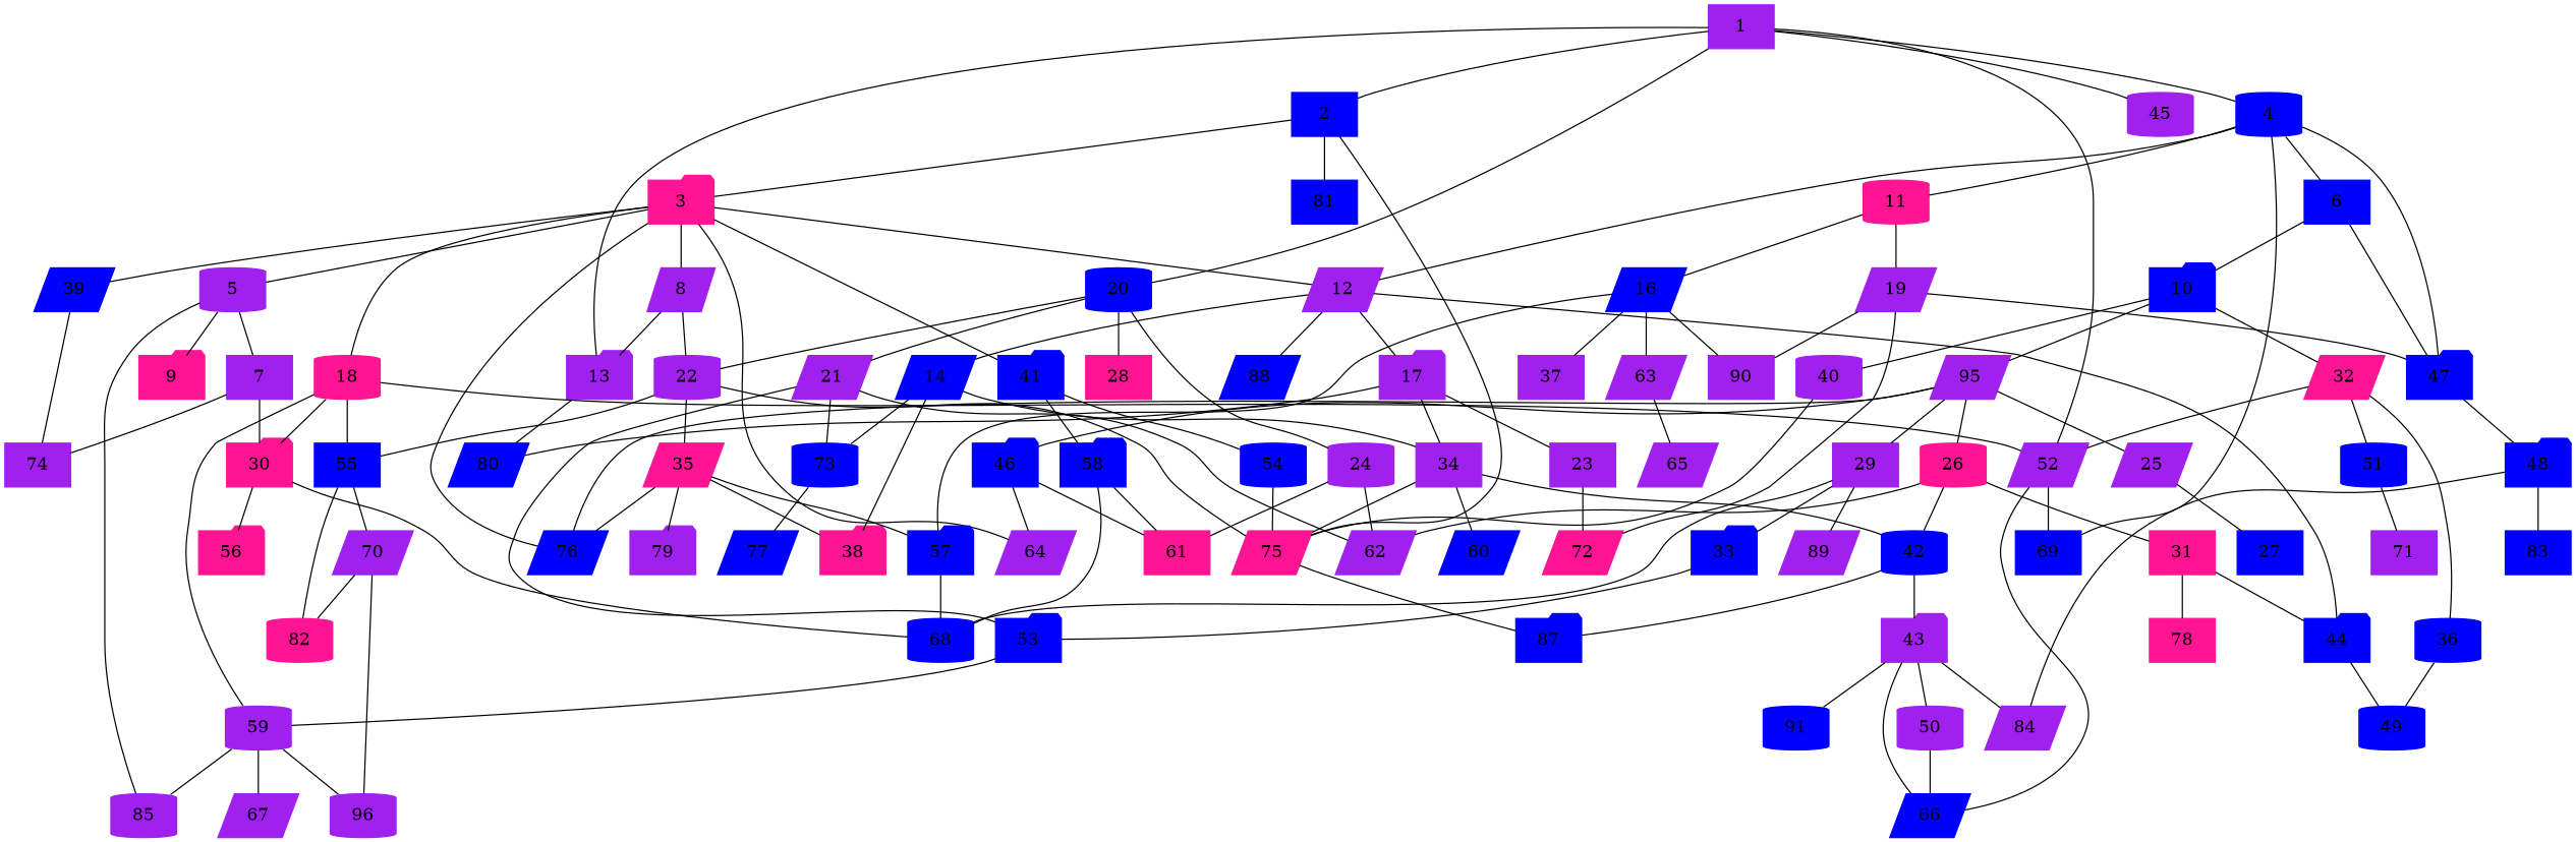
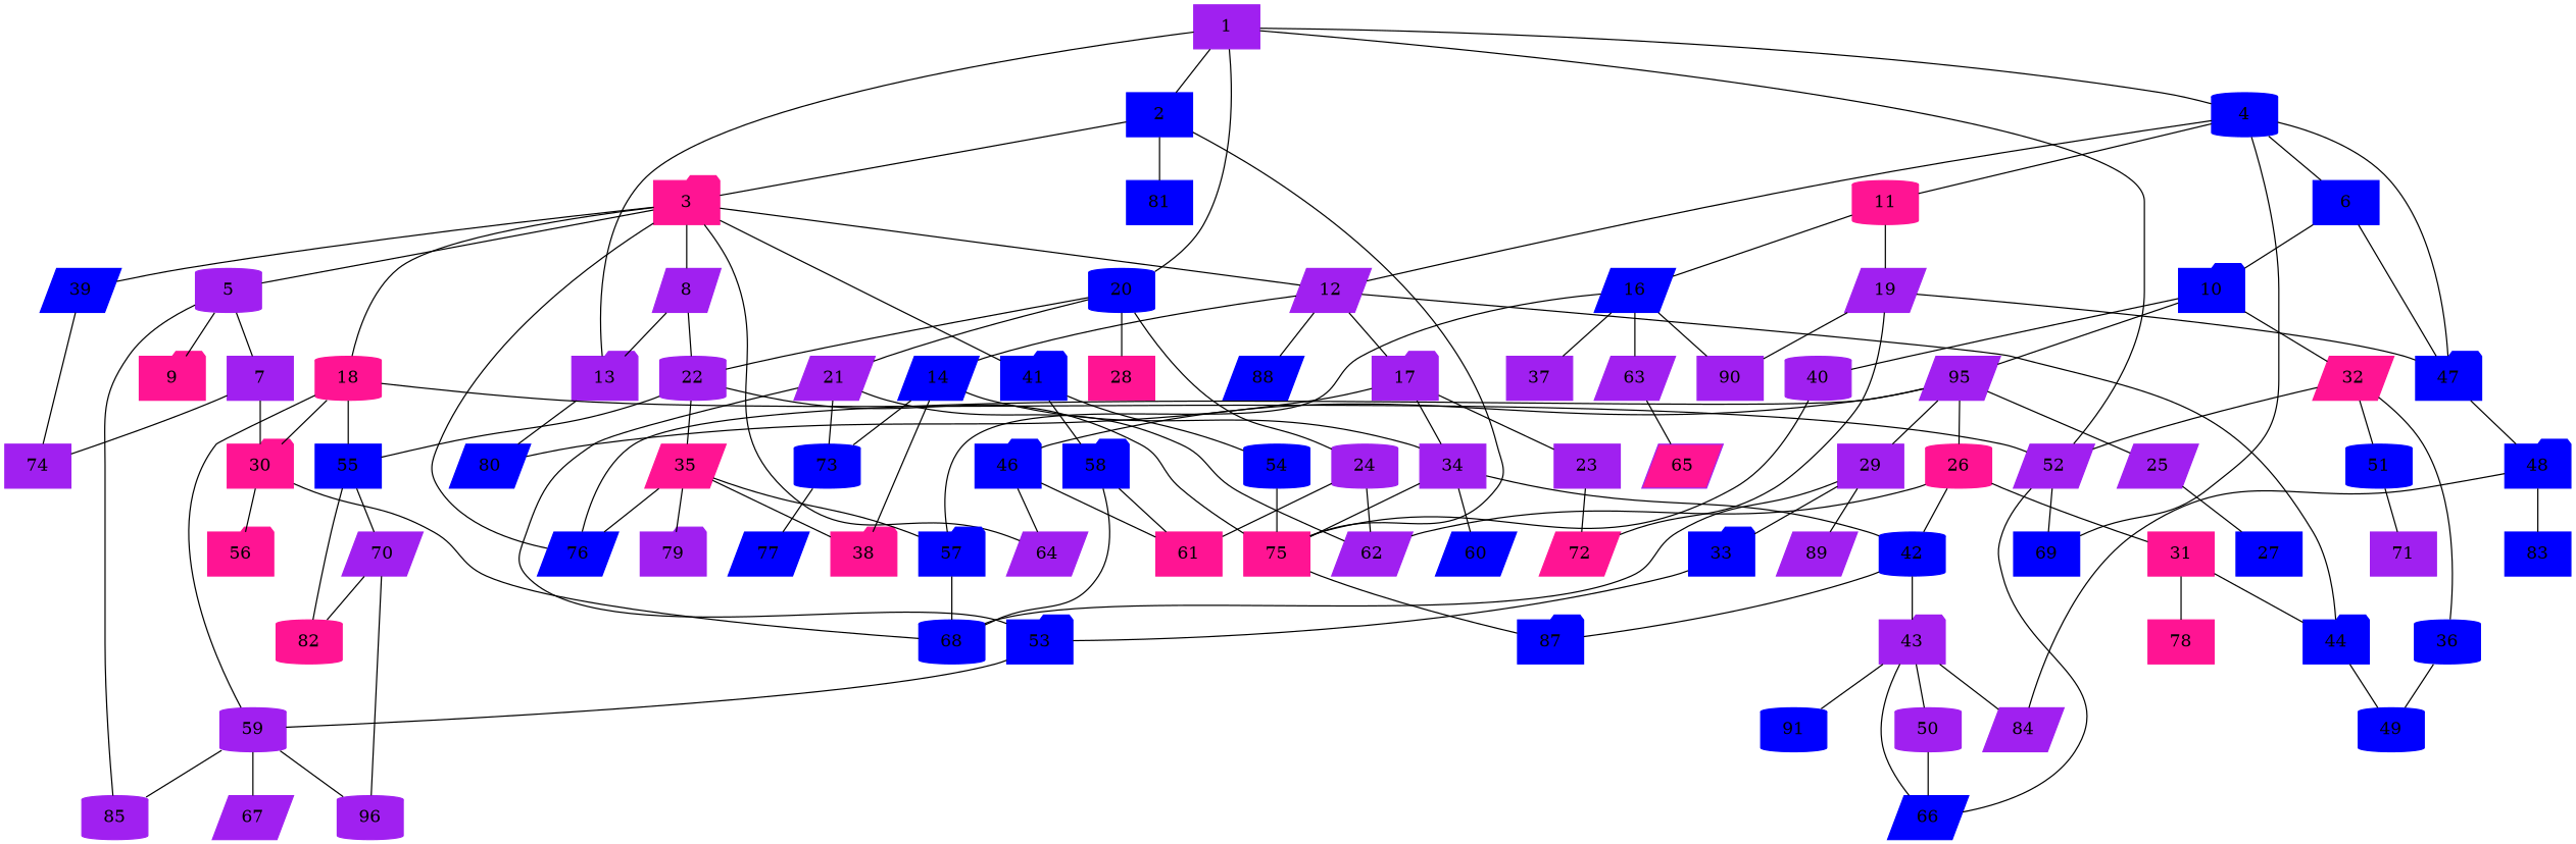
  graph {
    node [color=purple shape=parallelogram style=filled]
    1 [shape=box]
    2 [color=blue shape=box]
    4 [color=blue shape=cylinder]
    13 [shape=folder]
    20 [color=blue shape=cylinder]
-   45 [shape=cylinder]
    52
    3 [color=deeppink shape=folder]
-   75 [color=deeppink]
+   75 [color=deeppink shape=box]
    81 [color=blue shape=box]
    12
    6 [color=blue shape=box]
    11 [color=deeppink shape=cylinder]
    47 [color=blue shape=folder]
    69 [color=blue shape=box]
    80 [color=blue]
    22 [shape=cylinder]
    21
    24 [shape=cylinder]
    28 [color=deeppink shape=box]
    66 [color=blue]
    5 [shape=cylinder]
    8
    18 [color=deeppink shape=cylinder]
    39 [color=blue]
    41 [color=blue shape=folder]
    64
    76 [color=blue]
    87 [color=blue shape=folder]
    7 [shape=box]
    9 [color=deeppink shape=folder]
    85 [shape=cylinder]
    14 [color=blue]
    17 [shape=folder]
    44 [color=blue shape=folder]
    88 [color=blue]
    30 [color=deeppink shape=folder]
    55 [color=blue shape=box]
    59 [shape=cylinder]
    74 [shape=box]
    54 [color=blue shape=cylinder]
    58 [color=blue shape=folder]
    10 [color=blue shape=folder]
    16 [color=blue]
    19
    48 [color=blue shape=folder]
    n47 [label=95]
    32 [color=deeppink]
    40 [shape=cylinder]
    68 [color=blue shape=cylinder]
    56 [color=deeppink shape=folder]
    35 [color=deeppink]
    25
    26 [color=deeppink shape=cylinder]
    29 [shape=box]
    46 [color=blue shape=folder]
    36 [color=blue shape=cylinder]
    51 [color=blue shape=cylinder]
    37 [shape=box]
    57 [color=blue shape=folder]
    63
    90 [shape=box]
    72 [color=deeppink]
    34 [shape=box]
    38 [color=deeppink shape=folder]
    73 [color=blue shape=cylinder]
    23 [shape=box]
    49 [color=blue shape=cylinder]
    42 [color=blue shape=cylinder]
    60 [color=blue]
    77 [color=blue]
    27 [color=blue shape=box]
    62
    31 [color=deeppink shape=box]
    33 [color=blue shape=folder]
    89
    61 [color=deeppink shape=box]
-   65
+   65 [fillcolor=deeppink]
    70
    82 [color=deeppink shape=cylinder]
    67
    n82 [label=96 shape=cylinder]
    53 [color=blue shape=folder]
    79 [shape=folder]
    78 [color=deeppink shape=box]
    43 [shape=folder]
    71 [shape=box]
    50 [shape=cylinder]
    84
    91 [color=blue shape=cylinder]
    83 [color=blue shape=box]
    1 -- 2
    1 -- 4
    1 -- 13
    1 -- 20
-   1 -- 45
    1 -- 52
    2 -- 3
    2 -- 75
    2 -- 81
    4 -- 12
    4 -- 6
    4 -- 11
    4 -- 47
    4 -- 69
    13 -- 80
    20 -- 22
    20 -- 21
    20 -- 24
    20 -- 28
    52 -- 69
    52 -- 66
    3 -- 12
    3 -- 5
    3 -- 8
    3 -- 18
    3 -- 39
    3 -- 41
    3 -- 64
    3 -- 76
    75 -- 87
    12 -- 14
    12 -- 17
    12 -- 44
    12 -- 88
    6 -- 47
    6 -- 10
    11 -- 16
    11 -- 19
    47 -- 48
    22 -- 75
    22 -- 55
    22 -- 35
    21 -- 73
    21 -- 62
    21 -- 53
    24 -- 62
    24 -- 61
    5 -- 7
    5 -- 9
    5 -- 85
    8 -- 13
    8 -- 22
    18 -- 52
    18 -- 30
    18 -- 55
    18 -- 59
    39 -- 74
    41 -- 54
    41 -- 58
    7 -- 30
    7 -- 74
    14 -- 34
    14 -- 38
    14 -- 73
    17 -- 80
    17 -- 34
    17 -- 23
    44 -- 49
    30 -- 68
    30 -- 56
    55 -- 70
    55 -- 82
    59 -- 85
    59 -- 67
    59 -- n82
    54 -- 75
    58 -- 68
    58 -- 61
    10 -- n47
    10 -- 32
    10 -- 40
    16 -- 37
    16 -- 57
    16 -- 63
    16 -- 90
    19 -- 47
    19 -- 90
    19 -- 72
    48 -- 84
    48 -- 83
    n47 -- 76
    n47 -- 25
    n47 -- 26
    n47 -- 29
    n47 -- 46
    32 -- 52
    32 -- 36
    32 -- 51
    40 -- 75
    35 -- 76
    35 -- 57
    35 -- 38
    35 -- 79
    25 -- 27
    26 -- 42
    26 -- 62
    26 -- 31
    29 -- 68
    29 -- 33
    29 -- 89
    46 -- 64
    46 -- 61
    36 -- 49
    51 -- 71
    57 -- 68
    63 -- 65
    34 -- 75
    34 -- 42
    34 -- 60
    73 -- 77
    23 -- 72
    42 -- 87
    42 -- 43
    31 -- 44
    31 -- 78
    33 -- 53
    70 -- 82
    70 -- n82
    53 -- 59
    43 -- 66
    43 -- 50
    43 -- 84
    43 -- 91
    50 -- 66
  }
